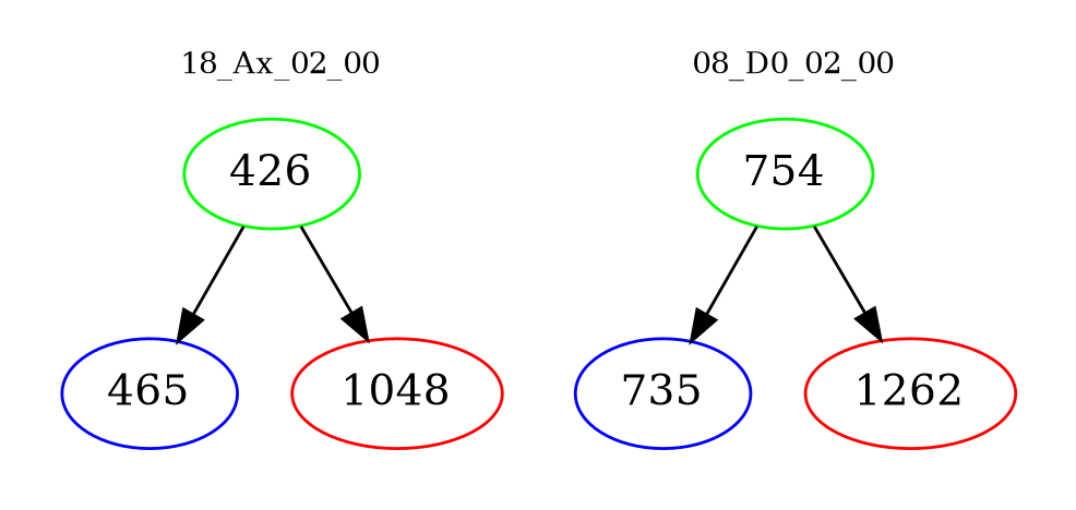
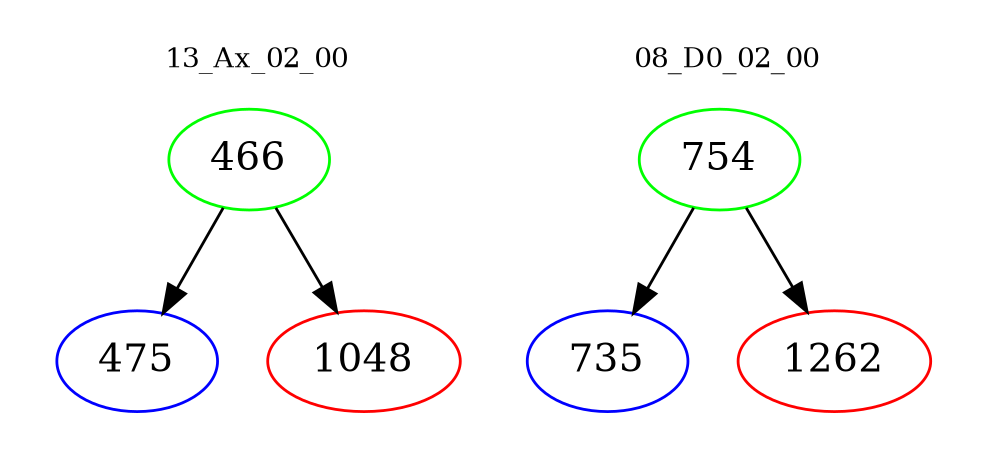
  digraph {
    node [color=green]
    edge [color=black]
-   n1 [label=426]
-   n2 [color=blue label=465]
+   n1 [label=466]
+   n2 [color=blue label=475]
    n3 [color=red label=1048]
    n4 [label=754]
    n5 [color=blue label=735]
    n6 [color=red label=1262]
    subgraph cluster_1 {
      color=white
      fontsize=10
-     label="18_Ax_02_00"
+     label="13_Ax_02_00"
      n1
      n2
      n3
    }
    subgraph cluster_2 {
      color=white
      fontsize=10
      label="08_D0_02_00"
      n4
      n5
      n6
    }
    n1 -> n2
    n1 -> n3
    n4 -> n5
    n4 -> n6
  }
